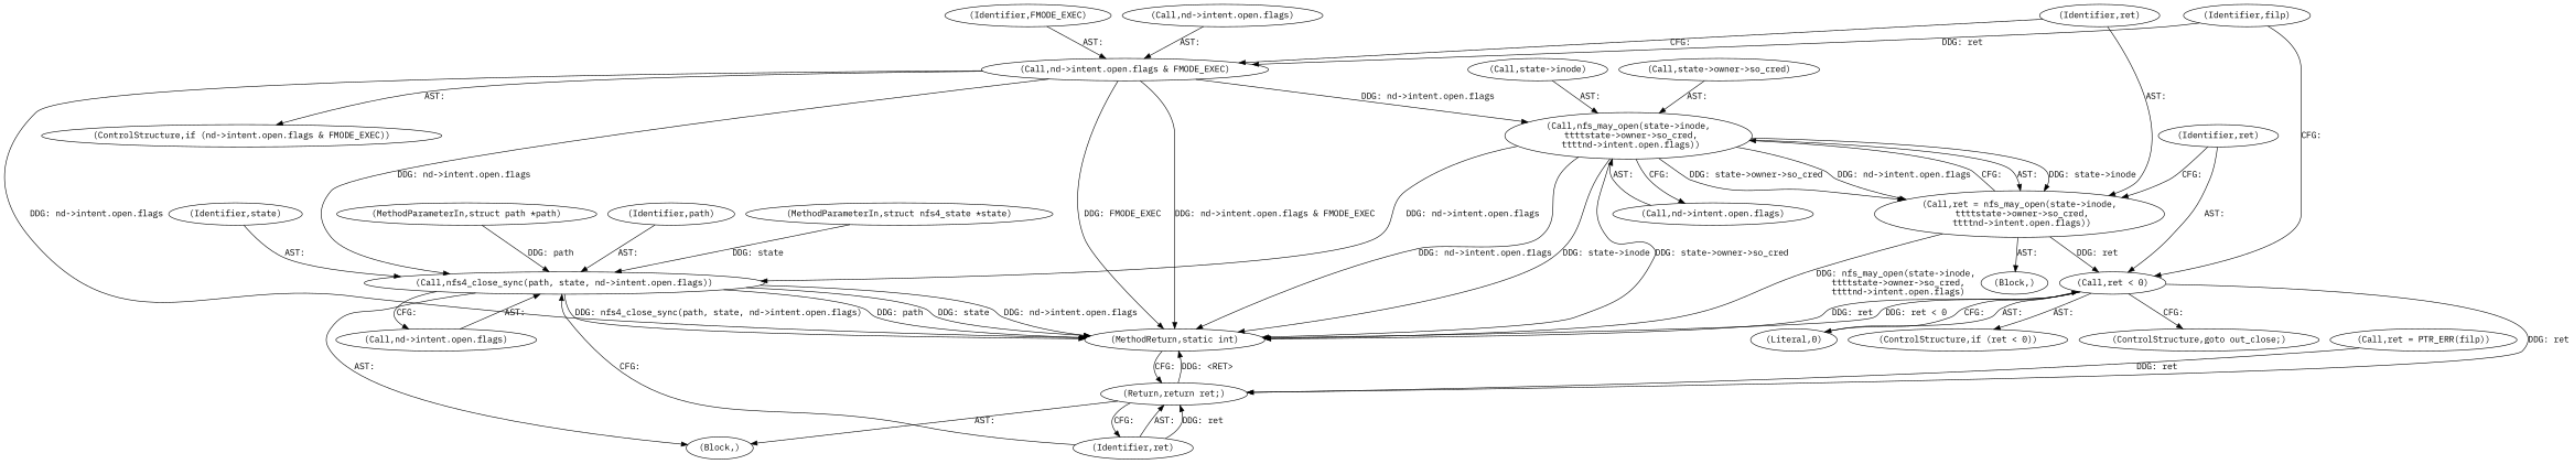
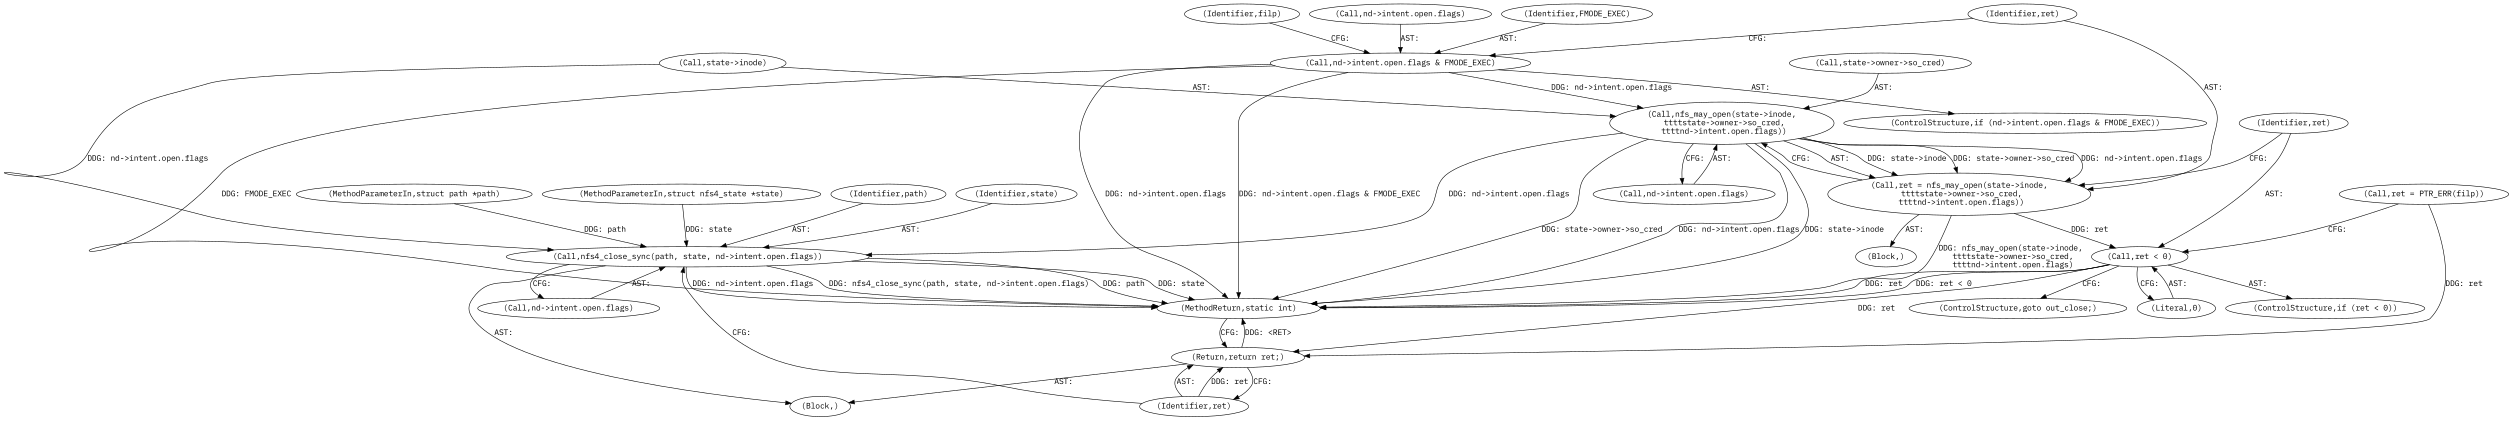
  digraph {
    fontname="IBM Plex Mono"
    node [fontname="IBM Plex Mono"]
    edge [fontname="IBM Plex Mono"]
    n1 [label="(Call,nd->intent.open.flags & FMODE_EXEC)"]
    n2 [label="(Call,nfs_may_open(state->inode,\n \t\t\t\tstate->owner->so_cred,\n \t\t\t\tnd->intent.open.flags))"]
    n3 [label="(Call,nfs4_close_sync(path, state, nd->intent.open.flags))"]
    n4 [label="(ControlStructure,if (nd->intent.open.flags & FMODE_EXEC))"]
    n5 [label="(MethodReturn,static int)"]
    n6 [label="(Call,ret = nfs_may_open(state->inode,\n \t\t\t\tstate->owner->so_cred,\n \t\t\t\tnd->intent.open.flags))"]
    n7 [label="(Call,nd->intent.open.flags)"]
    n8 [label="(Block,)"]
    n9 [label="(Call,nd->intent.open.flags)"]
    n10 [label="(Identifier,FMODE_EXEC)"]
    n11 [label="(Return,return ret;)"]
    n12 [label="(Call,ret < 0)"]
    n13 [label="(Block,)"]
    n14 [label="(Literal,0)"]
    n15 [label="(ControlStructure,if (ret < 0))"]
    n16 [label="(ControlStructure,goto out_close;)"]
    n17 [label="(Identifier,ret)"]
    n18 [label="(Identifier,state)"]
    n19 [label="(MethodParameterIn,struct path *path)"]
    n20 [label="(Identifier,ret)"]
    n21 [label="(Identifier,path)"]
    n22 [label="(Identifier,filp)"]
    n23 [label="(Call,state->inode)"]
    n24 [label="(Call,ret = PTR_ERR(filp))"]
    n25 [label="(Call,state->owner->so_cred)"]
    n26 [label="(Call,nd->intent.open.flags)"]
    n27 [label="(Identifier,ret)"]
    n28 [label="(MethodParameterIn,struct nfs4_state *state)"]
    n1 -> n2 [label="DDG: nd->intent.open.flags"]
-   n1 -> n3 [label="DDG: nd->intent.open.flags"]
+   n23 -> n3 [label="DDG: nd->intent.open.flags"]
    n1 -> n4 [label="AST: "]
    n1 -> n5 [label="DDG: FMODE_EXEC"]
    n1 -> n5 [label="DDG: nd->intent.open.flags"]
    n1 -> n5 [label="DDG: nd->intent.open.flags & FMODE_EXEC"]
    n2 -> n3 [label="DDG: nd->intent.open.flags"]
    n2 -> n5 [label="DDG: state->owner->so_cred"]
    n2 -> n5 [label="DDG: nd->intent.open.flags"]
    n2 -> n5 [label="DDG: state->inode"]
    n2 -> n6 [label="AST: "]
    n2 -> n6 [label="DDG: state->inode"]
    n2 -> n6 [label="DDG: state->owner->so_cred"]
    n2 -> n6 [label="DDG: nd->intent.open.flags"]
    n2 -> n7 [label="CFG: "]
    n3 -> n5 [label="DDG: nfs4_close_sync(path, state, nd->intent.open.flags)"]
    n3 -> n5 [label="DDG: path"]
    n3 -> n5 [label="DDG: state"]
    n3 -> n5 [label="DDG: nd->intent.open.flags"]
    n3 -> n8 [label="AST: "]
    n3 -> n9 [label="CFG: "]
    n5 -> n11 [label="CFG: "]
    n6 -> n2 [label="CFG: "]
    n6 -> n5 [label="DDG: nfs_may_open(state->inode,\n \t\t\t\tstate->owner->so_cred,\n \t\t\t\tnd->intent.open.flags)"]
    n6 -> n12 [label="DDG: ret"]
    n6 -> n13 [label="AST: "]
    n7 -> n2 [label="AST: "]
    n9 -> n3 [label="AST: "]
    n10 -> n1 [label="AST: "]
    n11 -> n5 [label="DDG: <RET>"]
    n11 -> n8 [label="AST: "]
    n11 -> n17 [label="CFG: "]
    n12 -> n5 [label="DDG: ret"]
    n12 -> n5 [label="DDG: ret < 0"]
    n12 -> n11 [label="DDG: ret"]
    n12 -> n14 [label="CFG: "]
    n12 -> n15 [label="AST: "]
    n12 -> n16 [label="CFG: "]
    n14 -> n12 [label="AST: "]
    n17 -> n3 [label="CFG: "]
    n17 -> n11 [label="AST: "]
    n17 -> n11 [label="DDG: ret"]
    n18 -> n3 [label="AST: "]
    n19 -> n3 [label="DDG: path"]
    n20 -> n6 [label="CFG: "]
    n20 -> n12 [label="AST: "]
    n21 -> n3 [label="AST: "]
-   n22 -> n1 [label="DDG: ret"]
-   n22 -> n12 [label="CFG: "]
+   n22 -> n1 [label="CFG: "]
+   n24 -> n12 [label="CFG: "]
    n23 -> n2 [label="AST: "]
    n24 -> n11 [label="DDG: ret"]
    n25 -> n2 [label="AST: "]
    n26 -> n1 [label="AST: "]
    n27 -> n1 [label="CFG: "]
    n27 -> n6 [label="AST: "]
    n28 -> n3 [label="DDG: state"]
  }
